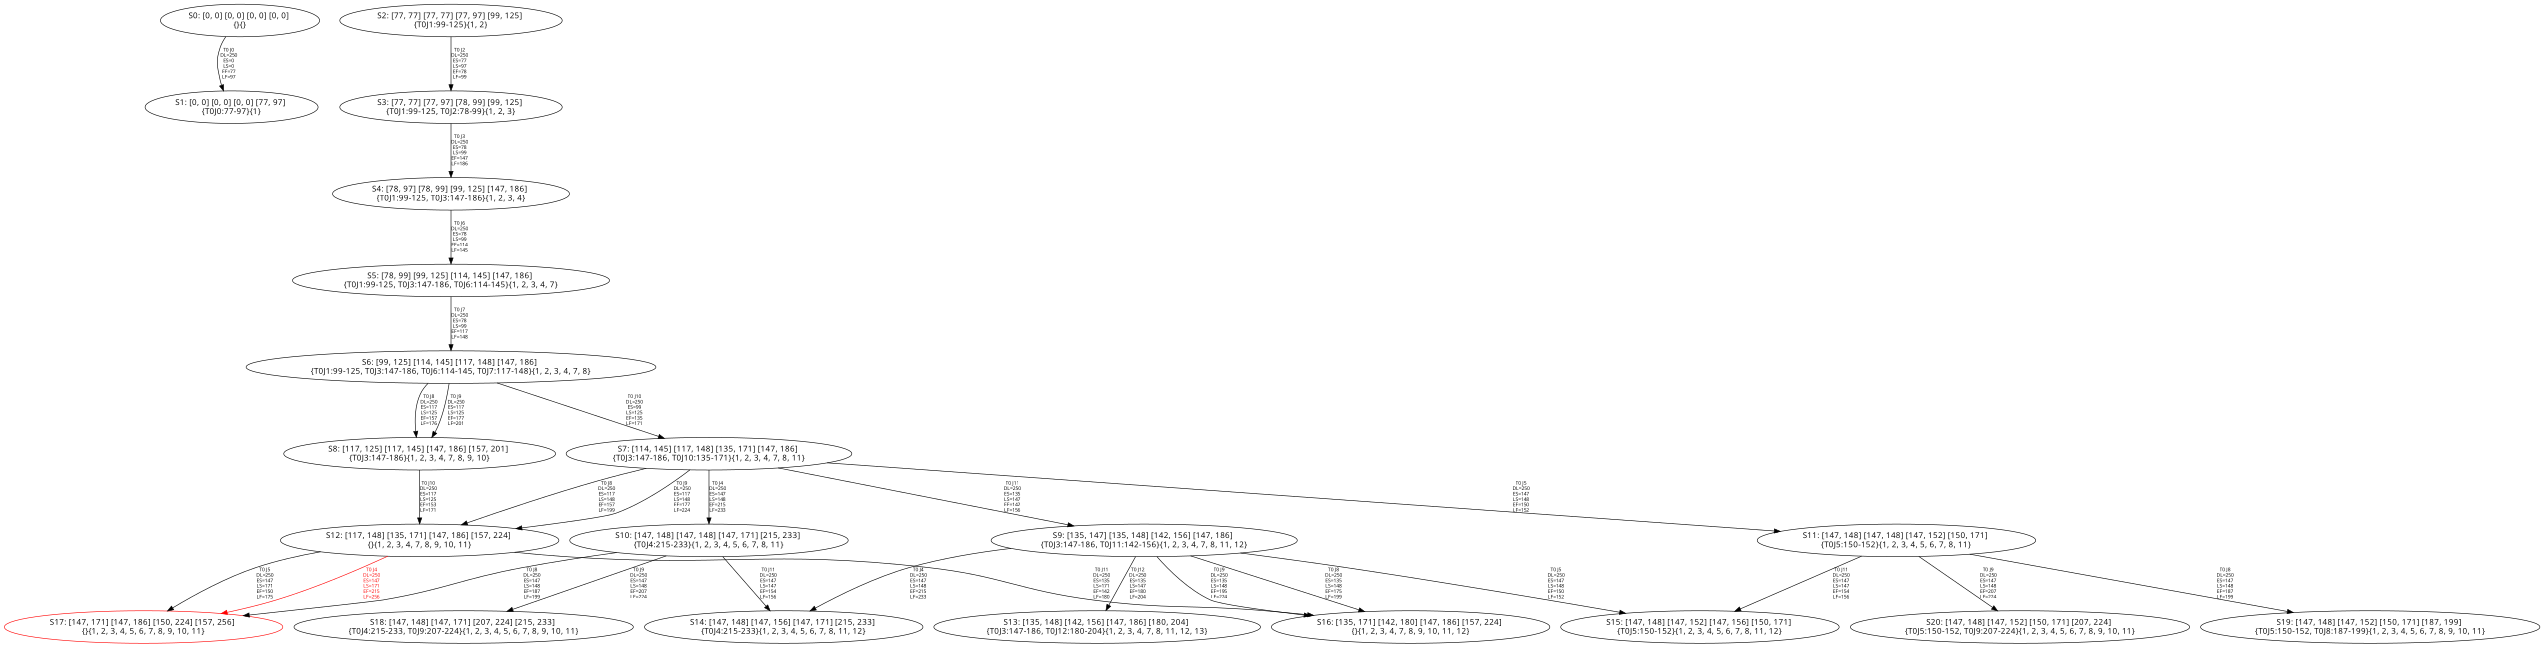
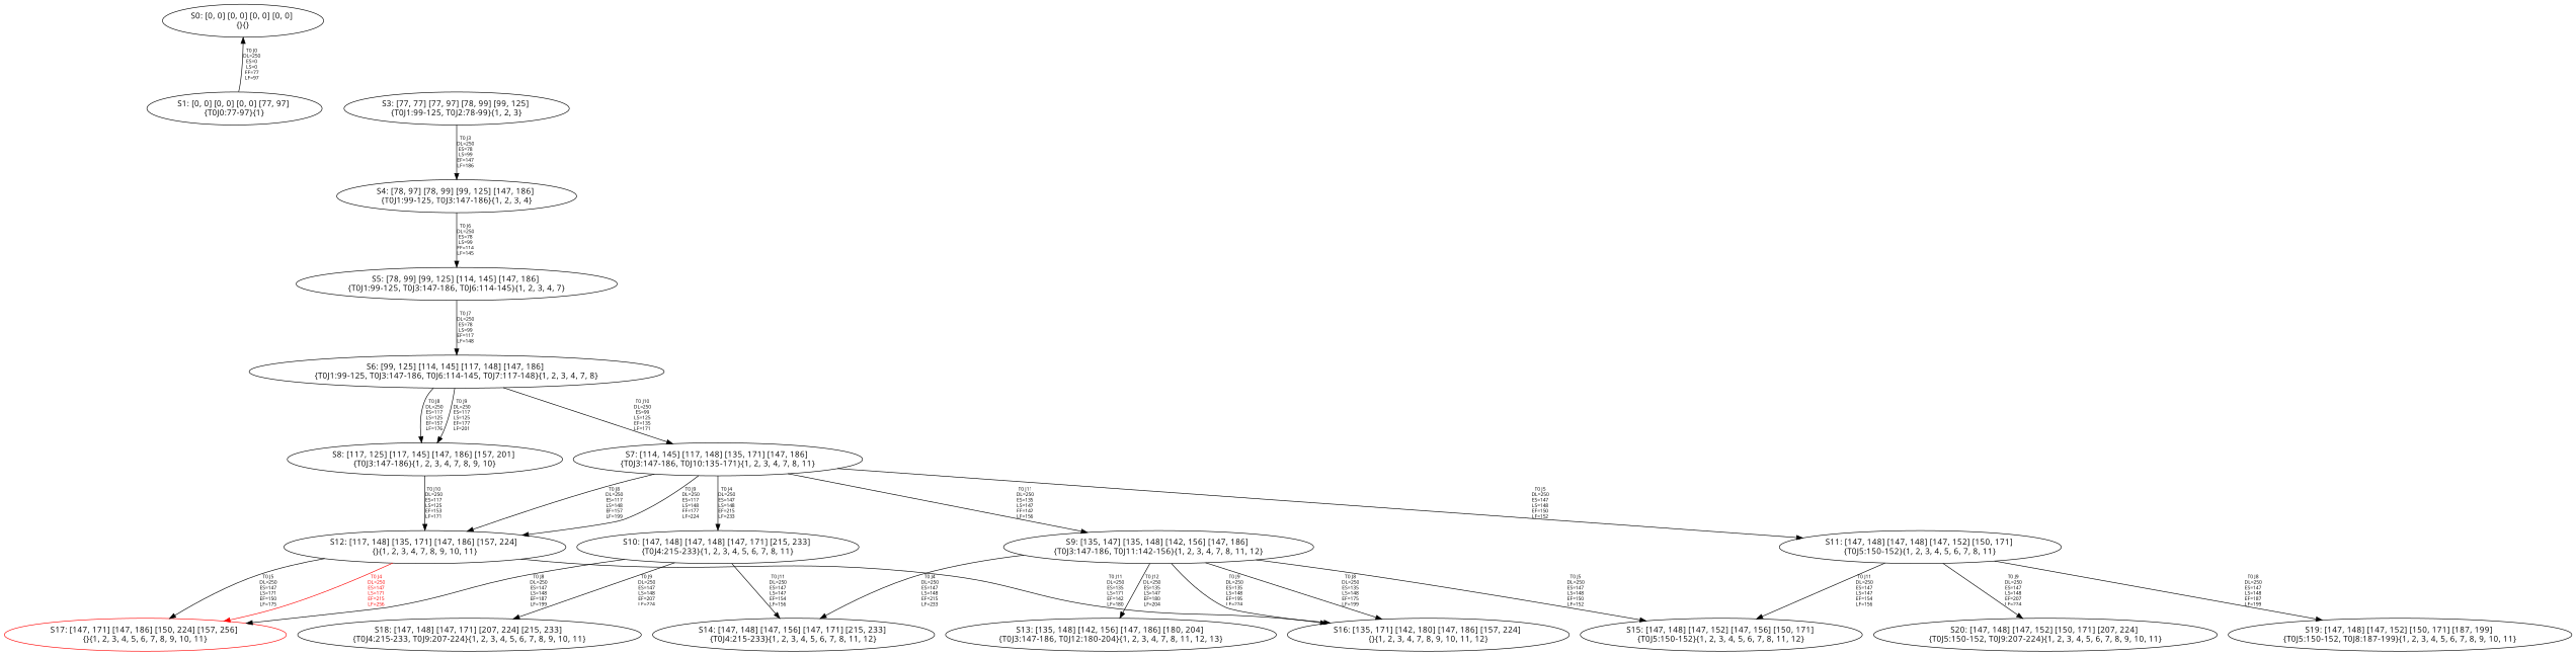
  digraph {
    fontname="Open Sans"
    node [fontname="Open Sans"]
    edge [fontname="Open Sans" fontsize=8]
    n1 [label="S0: [0, 0] [0, 0] [0, 0] [0, 0] \n{}{}"]
    n2 [label="S1: [0, 0] [0, 0] [0, 0] [77, 97] \n{T0J0:77-97}{1}"]
-   n3 [label="S2: [77, 77] [77, 77] [77, 97] [99, 125] \n{T0J1:99-125}{1, 2}"]
    n4 [label="S3: [77, 77] [77, 97] [78, 99] [99, 125] \n{T0J1:99-125, T0J2:78-99}{1, 2, 3}"]
    n5 [label="S4: [78, 97] [78, 99] [99, 125] [147, 186] \n{T0J1:99-125, T0J3:147-186}{1, 2, 3, 4}"]
    n6 [label="S5: [78, 99] [99, 125] [114, 145] [147, 186] \n{T0J1:99-125, T0J3:147-186, T0J6:114-145}{1, 2, 3, 4, 7}"]
    n7 [label="S6: [99, 125] [114, 145] [117, 148] [147, 186] \n{T0J1:99-125, T0J3:147-186, T0J6:114-145, T0J7:117-148}{1, 2, 3, 4, 7, 8}"]
    n8 [label="S7: [114, 145] [117, 148] [135, 171] [147, 186] \n{T0J3:147-186, T0J10:135-171}{1, 2, 3, 4, 7, 8, 11}"]
    n9 [label="S8: [117, 125] [117, 145] [147, 186] [157, 201] \n{T0J3:147-186}{1, 2, 3, 4, 7, 8, 9, 10}"]
    n10 [label="S9: [135, 147] [135, 148] [142, 156] [147, 186] \n{T0J3:147-186, T0J11:142-156}{1, 2, 3, 4, 7, 8, 11, 12}"]
    n11 [label="S10: [147, 148] [147, 148] [147, 171] [215, 233] \n{T0J4:215-233}{1, 2, 3, 4, 5, 6, 7, 8, 11}"]
    n12 [label="S11: [147, 148] [147, 148] [147, 152] [150, 171] \n{T0J5:150-152}{1, 2, 3, 4, 5, 6, 7, 8, 11}"]
    n13 [label="S12: [117, 148] [135, 171] [147, 186] [157, 224] \n{}{1, 2, 3, 4, 7, 8, 9, 10, 11}"]
    n14 [label="S13: [135, 148] [142, 156] [147, 186] [180, 204] \n{T0J3:147-186, T0J12:180-204}{1, 2, 3, 4, 7, 8, 11, 12, 13}"]
    n15 [label="S14: [147, 148] [147, 156] [147, 171] [215, 233] \n{T0J4:215-233}{1, 2, 3, 4, 5, 6, 7, 8, 11, 12}"]
    n16 [label="S15: [147, 148] [147, 152] [147, 156] [150, 171] \n{T0J5:150-152}{1, 2, 3, 4, 5, 6, 7, 8, 11, 12}"]
    n17 [label="S16: [135, 171] [142, 180] [147, 186] [157, 224] \n{}{1, 2, 3, 4, 7, 8, 9, 10, 11, 12}"]
    n18 [color=Red label="S17: [147, 171] [147, 186] [150, 224] [157, 256] \n{}{1, 2, 3, 4, 5, 6, 7, 8, 9, 10, 11}"]
    n19 [label="S18: [147, 148] [147, 171] [207, 224] [215, 233] \n{T0J4:215-233, T0J9:207-224}{1, 2, 3, 4, 5, 6, 7, 8, 9, 10, 11}"]
    n20 [label="S19: [147, 148] [147, 152] [150, 171] [187, 199] \n{T0J5:150-152, T0J8:187-199}{1, 2, 3, 4, 5, 6, 7, 8, 9, 10, 11}"]
    n21 [label="S20: [147, 148] [147, 152] [150, 171] [207, 224] \n{T0J5:150-152, T0J9:207-224}{1, 2, 3, 4, 5, 6, 7, 8, 9, 10, 11}"]
-   n1 -> n2 [label="T0 J0\nDL=250\nES=0\nLS=0\nEF=77\nLF=97"]
-   n3 -> n4 [label="T0 J2\nDL=250\nES=77\nLS=97\nEF=78\nLF=99"]
+   n2 -> n1 [label="T0 J0\nDL=250\nES=0\nLS=0\nEF=77\nLF=97"]
    n4 -> n5 [label="T0 J3\nDL=250\nES=78\nLS=99\nEF=147\nLF=186"]
    n5 -> n6 [label="T0 J6\nDL=250\nES=78\nLS=99\nEF=114\nLF=145"]
    n6 -> n7 [label="T0 J7\nDL=250\nES=78\nLS=99\nEF=117\nLF=148"]
    n7 -> n8 [label="T0 J10\nDL=250\nES=99\nLS=125\nEF=135\nLF=171"]
    n7 -> n9 [label="T0 J8\nDL=250\nES=117\nLS=125\nEF=157\nLF=176"]
    n7 -> n9 [label="T0 J9\nDL=250\nES=117\nLS=125\nEF=177\nLF=201"]
    n8 -> n10 [label="T0 J11\nDL=250\nES=135\nLS=147\nEF=142\nLF=156"]
    n8 -> n11 [label="T0 J4\nDL=250\nES=147\nLS=148\nEF=215\nLF=233"]
    n8 -> n12 [label="T0 J5\nDL=250\nES=147\nLS=148\nEF=150\nLF=152"]
    n8 -> n13 [label="T0 J8\nDL=250\nES=117\nLS=148\nEF=157\nLF=199"]
    n8 -> n13 [label="T0 J9\nDL=250\nES=117\nLS=148\nEF=177\nLF=224"]
    n9 -> n13 [label="T0 J10\nDL=250\nES=117\nLS=125\nEF=153\nLF=171"]
    n10 -> n14 [label="T0 J12\nDL=250\nES=135\nLS=147\nEF=180\nLF=204"]
    n10 -> n15 [label="T0 J4\nDL=250\nES=147\nLS=148\nEF=215\nLF=233"]
    n10 -> n16 [label="T0 J5\nDL=250\nES=147\nLS=148\nEF=150\nLF=152"]
    n10 -> n17 [label="T0 J8\nDL=250\nES=135\nLS=148\nEF=175\nLF=199"]
    n10 -> n17 [label="T0 J9\nDL=250\nES=135\nLS=148\nEF=195\nLF=224"]
    n11 -> n15 [label="T0 J11\nDL=250\nES=147\nLS=147\nEF=154\nLF=156"]
    n11 -> n18 [label="T0 J8\nDL=250\nES=147\nLS=148\nEF=187\nLF=199"]
    n11 -> n19 [label="T0 J9\nDL=250\nES=147\nLS=148\nEF=207\nLF=224"]
    n12 -> n16 [label="T0 J11\nDL=250\nES=147\nLS=147\nEF=154\nLF=156"]
    n12 -> n20 [label="T0 J8\nDL=250\nES=147\nLS=148\nEF=187\nLF=199"]
    n12 -> n21 [label="T0 J9\nDL=250\nES=147\nLS=148\nEF=207\nLF=224"]
    n13 -> n17 [label="T0 J11\nDL=250\nES=135\nLS=171\nEF=142\nLF=180"]
    n13 -> n18 [color=Red fontcolor=Red label="T0 J4\nDL=250\nES=147\nLS=171\nEF=215\nLF=256"]
    n13 -> n18 [label="T0 J5\nDL=250\nES=147\nLS=171\nEF=150\nLF=175"]
  }
